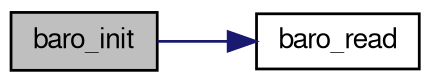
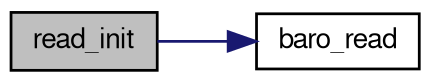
  digraph {
    rankdir=LR
    node [color=black fontname=FreeSans fontsize=10 shape=record style=filled]
-   n1 [fillcolor=grey75 fontcolor=black height=0.2 label=baro_init width=0.4]
+   n1 [fillcolor=grey75 fontcolor=black height=0.2 label=read_init width=0.4]
    n2 [fillcolor=white height=0.2 label=baro_read width=0.4]
    n1 -> n2 [color=midnightblue fontname=FreeSans fontsize=10 labelfontname=FreeSans labelfontsize=10 style=solid]
  }
